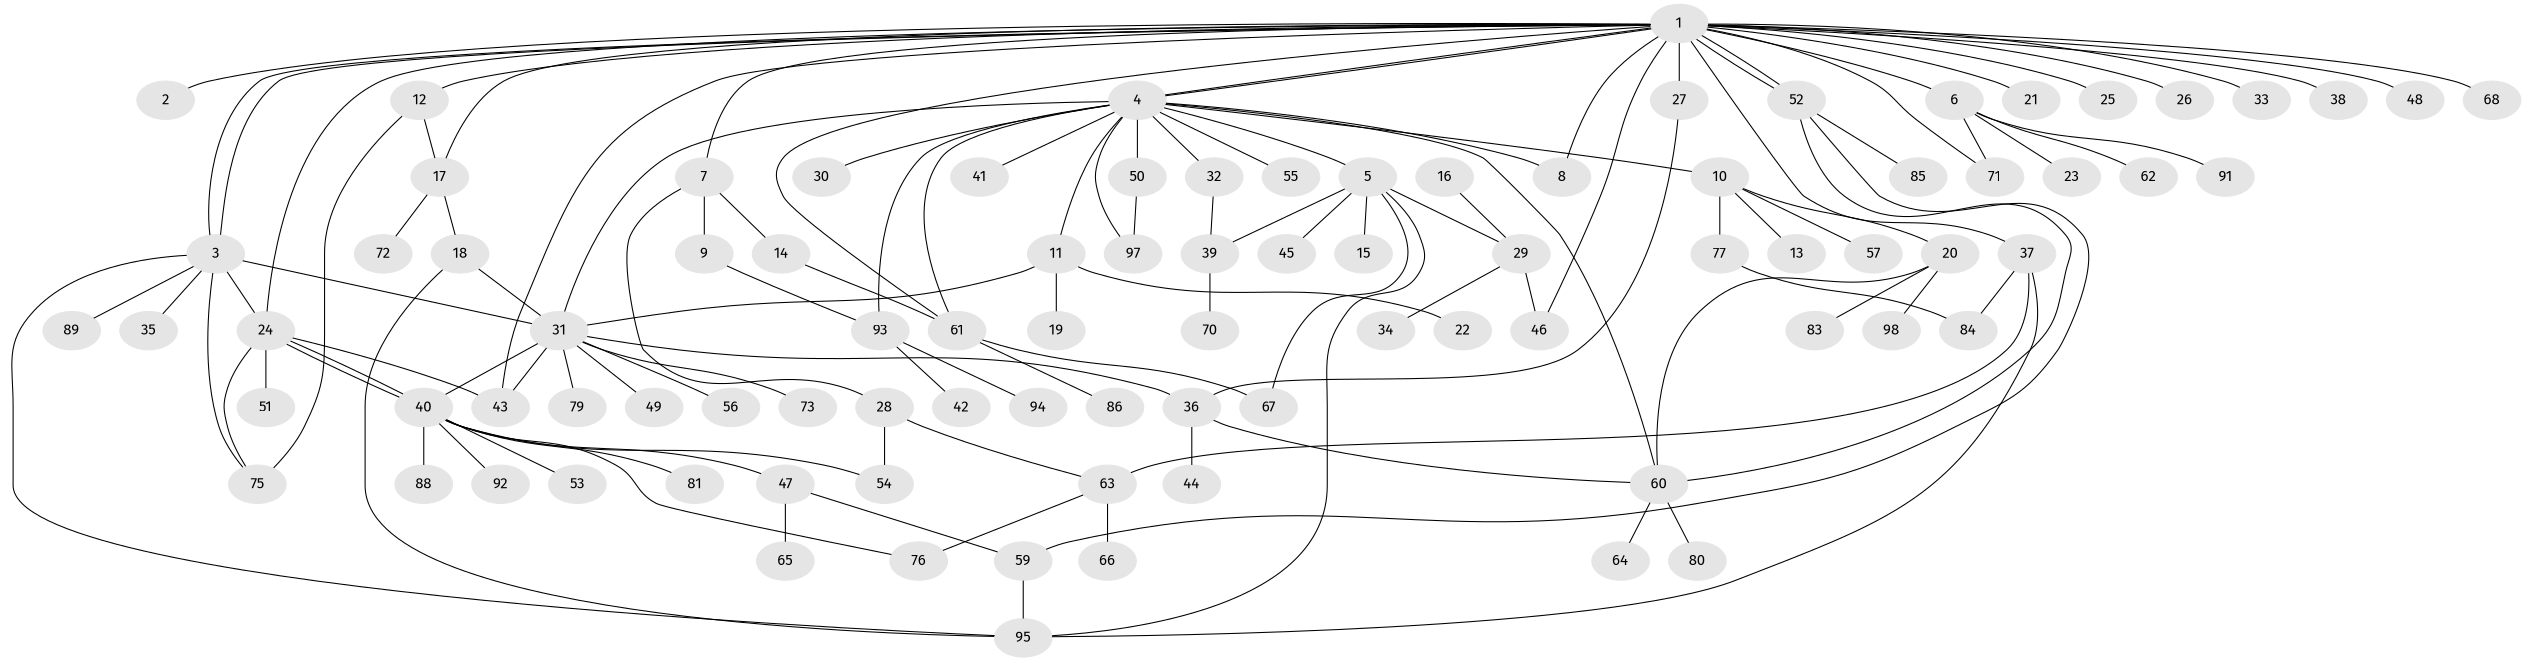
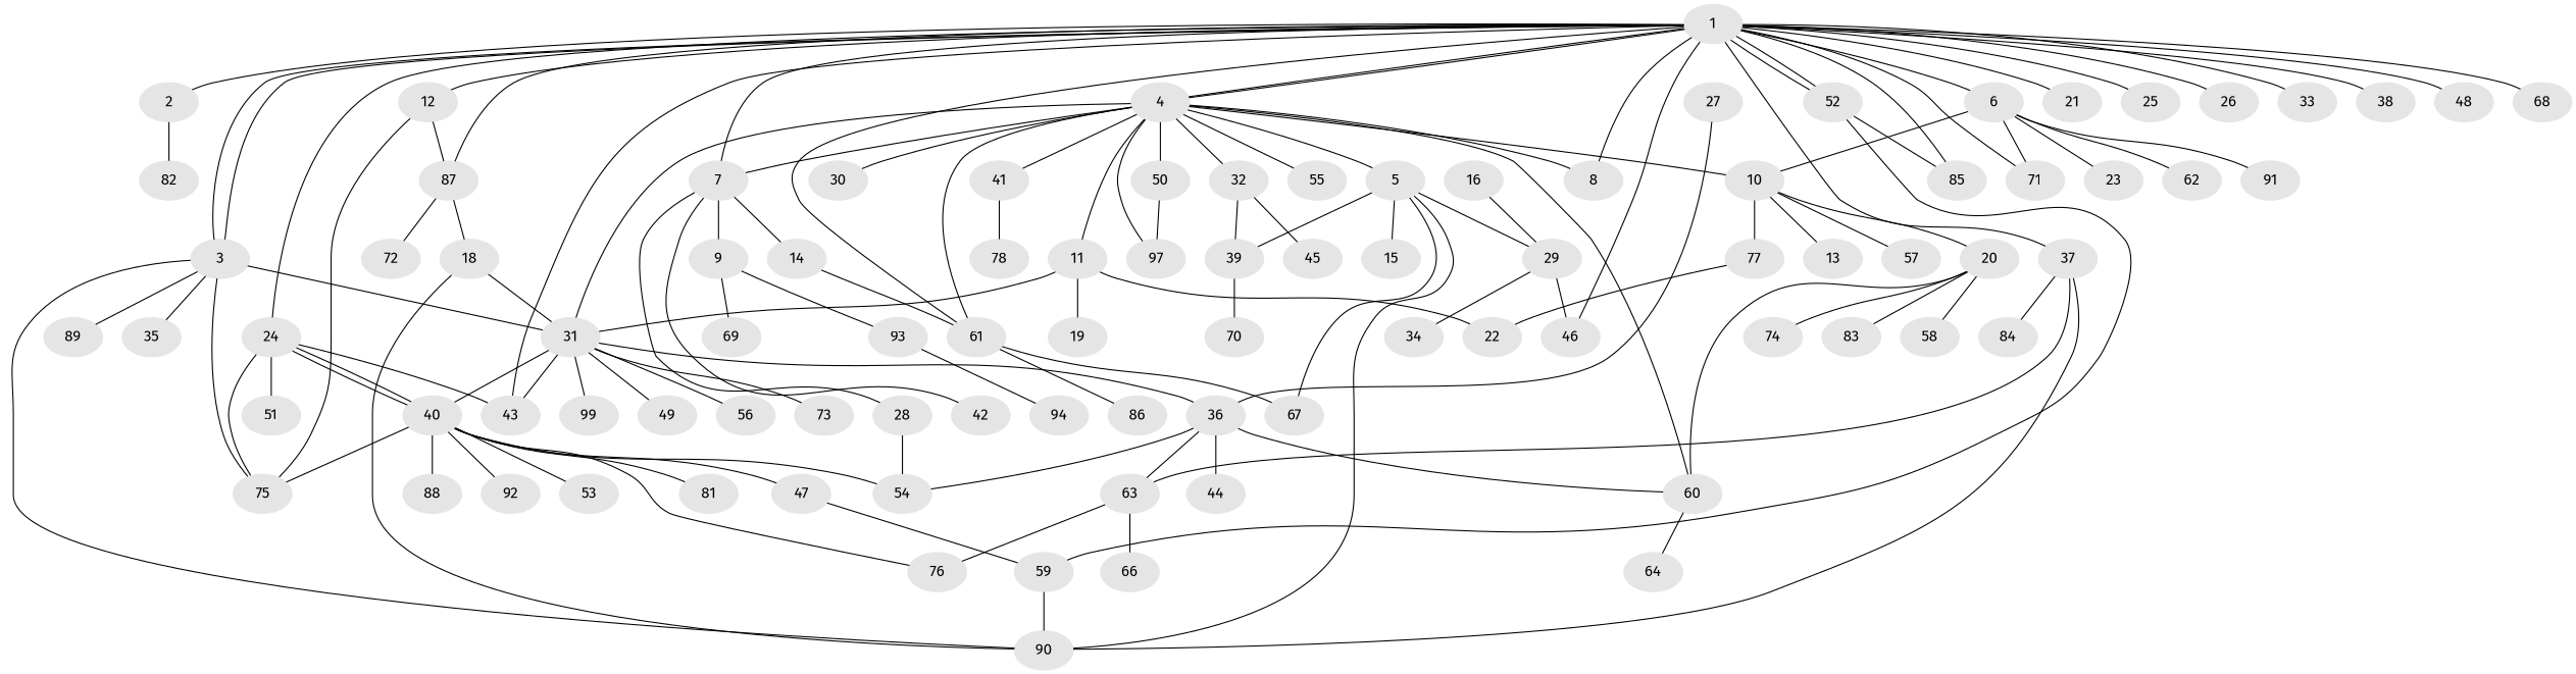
  graph {
    fontname="Fira Sans"
    node [color=gray90 fontname="Fira Sans" style=filled]
    edge [fontname="Fira Sans"]
    1
    2
    3
    4
    6
    7
    8
    12
-   17
+   17 [label=87]
    21
    24
    25
    26
    27
    33
    37
    38
    43
    46
    48
    52
    61
    68
    71
+   82
    35
    75
    89
-   90 [label=95]
+   90
    31
    5
    10
    11
    30
    32
    41
    50
    55
    60
    n40 [label=97]
    23
    62
    91
    9
    14
    28
    42
    18
    72
    40
    51
    36
    63
    84
    59
    85
    67
    86
    16
    29
    15
    39
    45
    13
    20
    57
    77
    19
    22
    49
    56
    73
-   79
+   79 [label=99]
+   78
    64
-   80
    34
    70
+   69
    93
    54
    94
-   58 [label=98]
+   58
+   74
    83
    47
    53
    76
    81
    88
    92
    44
    66
-   65
    1 -- 2
    1 -- 3
    1 -- 3
    1 -- 4
    1 -- 4
    1 -- 6
    1 -- 7
    1 -- 8
    1 -- 12
    1 -- 17
    1 -- 21
    1 -- 24
    1 -- 25
    1 -- 26
-   1 -- 27
+   1 -- 85
    1 -- 33
    1 -- 37
    1 -- 38
    1 -- 43
    1 -- 46
    1 -- 48
    1 -- 52
    1 -- 52
    1 -- 61
    1 -- 68
    1 -- 71
-   3 -- 24
+   2 -- 82
    3 -- 35
    3 -- 75
    3 -- 89
    3 -- 90
    3 -- 31
-   4 -- 93
+   4 -- 7
    4 -- 8
    4 -- 61
    4 -- 31
    4 -- 5
    4 -- 10
    4 -- 11
    4 -- 30
    4 -- 32
    4 -- 41
    4 -- 50
    4 -- 55
    4 -- 60
    4 -- n40
    6 -- 71
+   6 -- 10
    6 -- 23
    6 -- 62
    6 -- 91
    7 -- 9
    7 -- 14
    7 -- 28
-   93 -- 42
+   7 -- 42
    12 -- 17
    12 -- 75
    17 -- 18
    17 -- 72
    24 -- 43
    24 -- 75
    24 -- 40
    24 -- 40
    24 -- 51
    27 -- 36
    37 -- 90
    37 -- 63
    37 -- 84
-   52 -- 60
    52 -- 59
    52 -- 85
    61 -- 67
    61 -- 86
    31 -- 43
    31 -- 40
    31 -- 36
    31 -- 49
    31 -- 56
    31 -- 73
    31 -- 79
    5 -- 90
    5 -- 67
    5 -- 29
    5 -- 15
    5 -- 39
-   5 -- 45
+   32 -- 45
    10 -- 13
    10 -- 20
    10 -- 57
    10 -- 77
    11 -- 31
    11 -- 19
    11 -- 22
    32 -- 39
+   41 -- 78
    50 -- n40
    60 -- 64
-   60 -- 80
+   9 -- 69
    9 -- 93
    14 -- 61
    28 -- 54
    18 -- 90
    18 -- 31
+   40 -- 75
    40 -- 54
    40 -- 47
    40 -- 53
    40 -- 76
    40 -- 81
    40 -- 88
    40 -- 92
    36 -- 60
-   28 -- 63
+   36 -- 63
+   36 -- 54
    36 -- 44
    63 -- 76
    63 -- 66
    59 -- 90
    16 -- 29
    29 -- 46
    29 -- 34
    39 -- 70
    20 -- 60
    20 -- 58
+   20 -- 74
    20 -- 83
-   77 -- 84
+   77 -- 22
    93 -- 94
    47 -- 59
-   47 -- 65
  }
